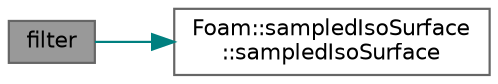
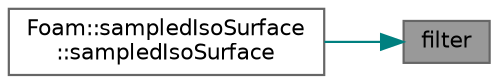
  digraph {
    rankdir=RL
    node [fontname=Helvetica fontsize=10 shape=box style=filled]
    n1 [color=gray40 fillcolor=grey60 fontcolor=black height=0.2 label=filter width=0.4]
    n2 [color=grey40 fillcolor=white height=0.2 label="Foam::sampledIsoSurface\l::sampledIsoSurface" width=0.4]
-   n2 -> n1 [color=teal dir=back fontname=Helvetica fontsize=10 labelfontname=Helvetica labelfontsize=10 style=solid]
+   n1 -> n2 [color=teal dir=back fontname=Helvetica fontsize=10 labelfontname=Helvetica labelfontsize=10 style=solid]
  }
